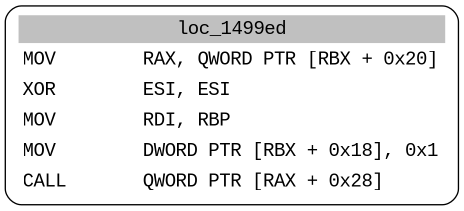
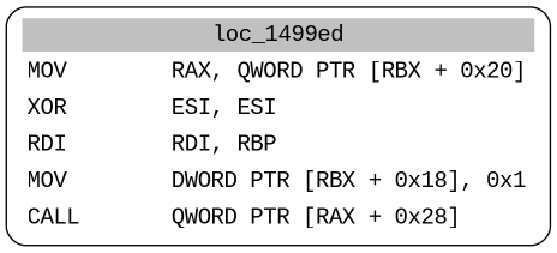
  digraph {
-   n1 [fontname="Courier New" label=<<table border="0" cellborder="0" cellpadding="3"><tr><td align="center" colspan="2" bgcolor="grey">loc_1499ed</td></tr><tr><td align="left">MOV        RAX, QWORD PTR [RBX + 0x20]</td></tr><tr><td align="left">XOR        ESI, ESI</td></tr><tr><td align="left">MOV        RDI, RBP</td></tr><tr><td align="left">MOV        DWORD PTR [RBX + 0x18], 0x1</td></tr><tr><td align="left">CALL       QWORD PTR [RAX + 0x28]</td></tr></table>> shape=Mrecord]
+   n1 [fontname="Courier New" label=<<table border="0" cellborder="0" cellpadding="3"><tr><td align="center" colspan="2" bgcolor="grey">loc_1499ed</td></tr><tr><td align="left">MOV        RAX, QWORD PTR [RBX + 0x20]</td></tr><tr><td align="left">XOR        ESI, ESI</td></tr><tr><td align="left">RDI        RDI, RBP</td></tr><tr><td align="left">MOV        DWORD PTR [RBX + 0x18], 0x1</td></tr><tr><td align="left">CALL       QWORD PTR [RAX + 0x28]</td></tr></table>> shape=Mrecord]
  }
